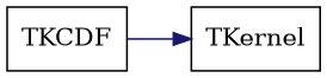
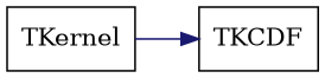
  digraph {
    rankdir=LR
    node [shape=box]
    TKCDF
    TKernel
-   TKCDF -> TKernel [color=midnightblue style=solid]
+   TKernel -> TKCDF [color=midnightblue style=solid]
  }
